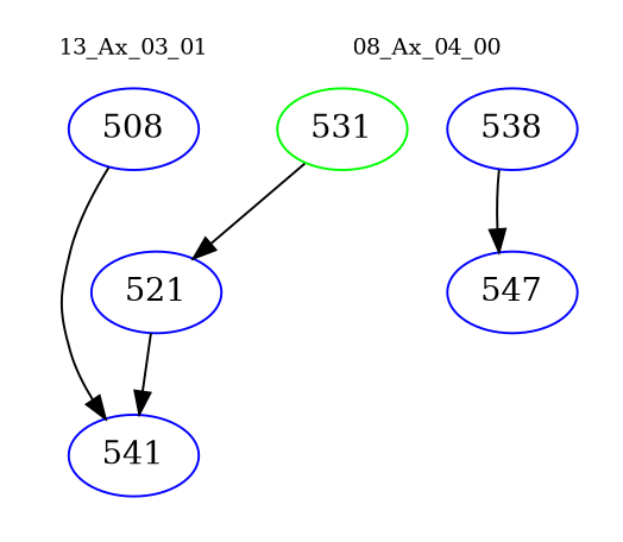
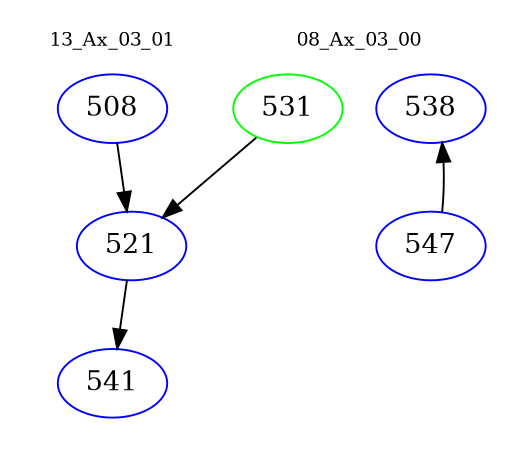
  digraph {
    node [color=blue]
    edge [color=black]
    n1 [label=508]
    n2 [label=521]
    n3 [label=541]
    n4 [color=green label=531]
    n5 [label=538]
    n6 [label=547]
    subgraph cluster_1 {
      color=white
      fontsize=10
      label="13_Ax_03_01"
      n1
      n2
      n3
    }
    subgraph cluster_2 {
      color=white
      fontsize=10
-     label="08_Ax_04_00"
+     label="08_Ax_03_00"
      n4
      n5
      n6
    }
-   n1 -> n3
+   n1 -> n2
    n2 -> n3
    n4 -> n2
-   n5 -> n6
+   n6 -> n5
  }
